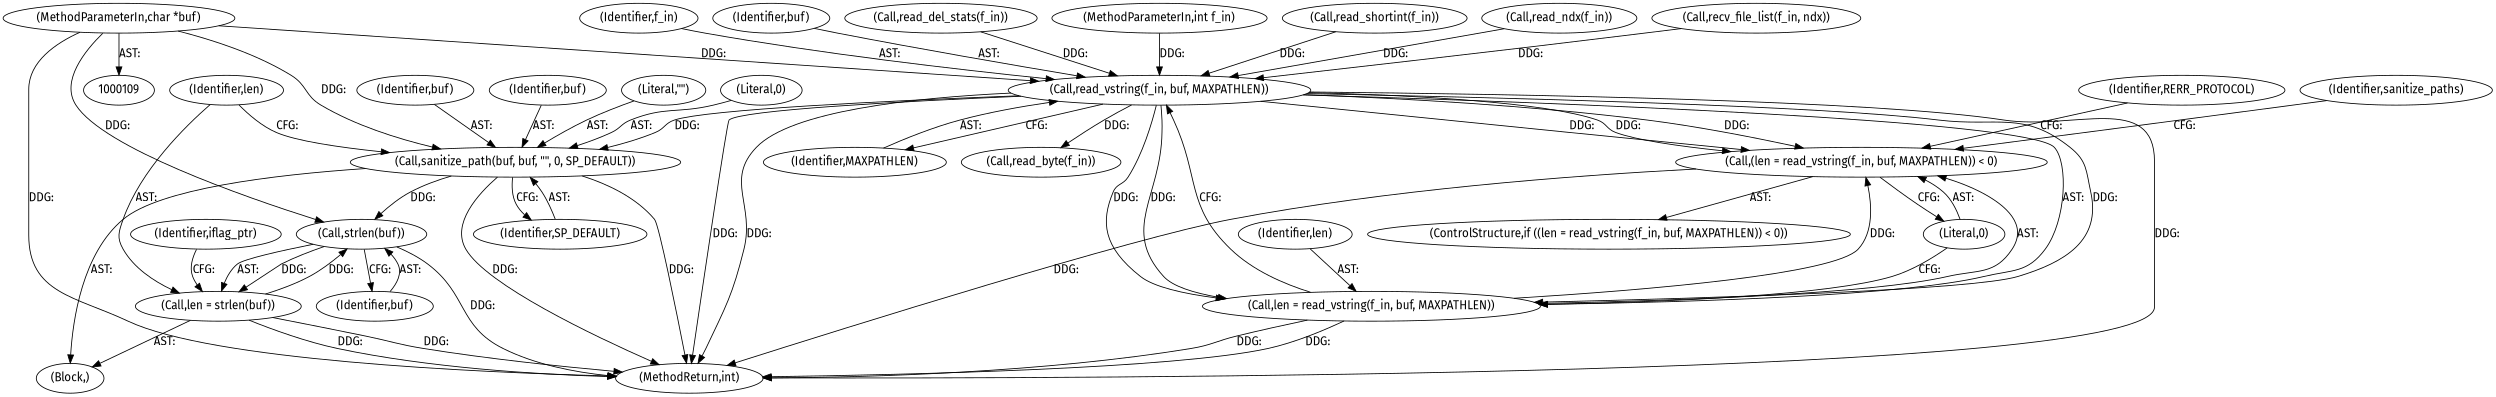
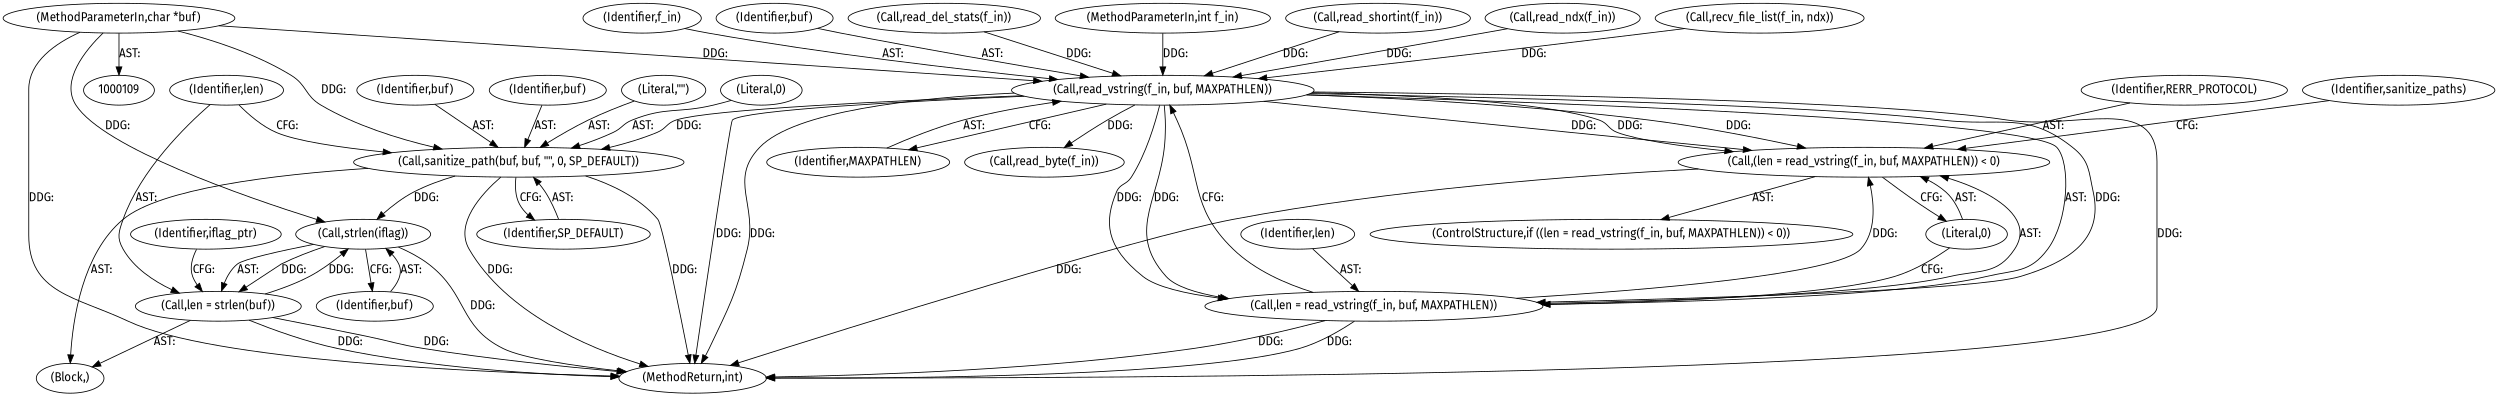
  digraph {
    fontname="Fira Sans"
    node [fontname="Fira Sans"]
    edge [fontname="Fira Sans"]
    n1 [label="(MethodParameterIn,char *buf)"]
    n2 [label="(Call,read_vstring(f_in, buf, MAXPATHLEN))"]
    n3 [label="(Call,sanitize_path(buf, buf, \"\", 0, SP_DEFAULT))"]
-   n4 [label="(Call,strlen(buf))"]
+   n4 [label="(Call,strlen(iflag))"]
    n5 [label="(MethodReturn,int)"]
    n6 [label=1000109]
    n7 [label="(Call,(len = read_vstring(f_in, buf, MAXPATHLEN)) < 0)"]
    n8 [label="(Call,len = read_vstring(f_in, buf, MAXPATHLEN))"]
    n9 [label="(Identifier,MAXPATHLEN)"]
    n10 [label="(Call,read_byte(f_in))"]
    n11 [label="(Identifier,SP_DEFAULT)"]
    n12 [label="(Block,)"]
    n13 [label="(Call,len = strlen(buf))"]
    n14 [label="(Identifier,buf)"]
    n15 [label="(ControlStructure,if ((len = read_vstring(f_in, buf, MAXPATHLEN)) < 0))"]
    n16 [label="(Literal,0)"]
    n17 [label="(Call,read_ndx(f_in))"]
    n18 [label="(Identifier,len)"]
    n19 [label="(Literal,\"\")"]
    n20 [label="(Call,recv_file_list(f_in, ndx))"]
    n21 [label="(Identifier,len)"]
    n22 [label="(Literal,0)"]
    n23 [label="(Identifier,f_in)"]
    n24 [label="(Identifier,buf)"]
    n25 [label="(Identifier,buf)"]
    n26 [label="(Identifier,buf)"]
    n27 [label="(Identifier,iflag_ptr)"]
    n28 [label="(Call,read_del_stats(f_in))"]
    n29 [label="(MethodParameterIn,int f_in)"]
    n30 [label="(Identifier,RERR_PROTOCOL)"]
    n31 [label="(Identifier,sanitize_paths)"]
    n32 [label="(Call,read_shortint(f_in))"]
    n1 -> n2 [label="DDG: "]
    n1 -> n3 [label="DDG: "]
    n1 -> n4 [label="DDG: "]
    n1 -> n5 [label="DDG: "]
    n1 -> n6 [label="AST: "]
    n2 -> n3 [label="DDG: "]
    n2 -> n5 [label="DDG: "]
    n2 -> n5 [label="DDG: "]
    n2 -> n5 [label="DDG: "]
    n2 -> n7 [label="DDG: "]
    n2 -> n7 [label="DDG: "]
    n2 -> n7 [label="DDG: "]
    n2 -> n8 [label="AST: "]
    n2 -> n8 [label="DDG: "]
    n2 -> n8 [label="DDG: "]
    n2 -> n8 [label="DDG: "]
    n2 -> n9 [label="CFG: "]
    n2 -> n10 [label="DDG: "]
    n3 -> n4 [label="DDG: "]
    n3 -> n5 [label="DDG: "]
    n3 -> n5 [label="DDG: "]
    n3 -> n11 [label="CFG: "]
    n3 -> n12 [label="AST: "]
    n4 -> n5 [label="DDG: "]
    n4 -> n13 [label="AST: "]
    n4 -> n13 [label="DDG: "]
    n4 -> n14 [label="CFG: "]
    n7 -> n5 [label="DDG: "]
    n7 -> n15 [label="AST: "]
    n7 -> n16 [label="CFG: "]
    n8 -> n2 [label="CFG: "]
    n8 -> n5 [label="DDG: "]
    n8 -> n5 [label="DDG: "]
    n8 -> n7 [label="AST: "]
    n8 -> n7 [label="DDG: "]
    n9 -> n2 [label="AST: "]
    n11 -> n3 [label="AST: "]
    n13 -> n4 [label="DDG: "]
    n13 -> n5 [label="DDG: "]
    n13 -> n5 [label="DDG: "]
    n13 -> n12 [label="AST: "]
    n14 -> n4 [label="AST: "]
    n16 -> n7 [label="AST: "]
    n16 -> n8 [label="CFG: "]
    n17 -> n2 [label="DDG: "]
    n18 -> n3 [label="CFG: "]
    n18 -> n13 [label="AST: "]
    n19 -> n3 [label="AST: "]
    n20 -> n2 [label="DDG: "]
    n21 -> n8 [label="AST: "]
    n22 -> n3 [label="AST: "]
    n23 -> n2 [label="AST: "]
    n24 -> n3 [label="AST: "]
    n25 -> n3 [label="AST: "]
    n26 -> n2 [label="AST: "]
    n27 -> n13 [label="CFG: "]
    n28 -> n2 [label="DDG: "]
    n29 -> n2 [label="DDG: "]
-   n30 -> n7 [label="CFG: "]
+   n30 -> n7 [label="AST: "]
    n31 -> n7 [label="CFG: "]
    n32 -> n2 [label="DDG: "]
  }
